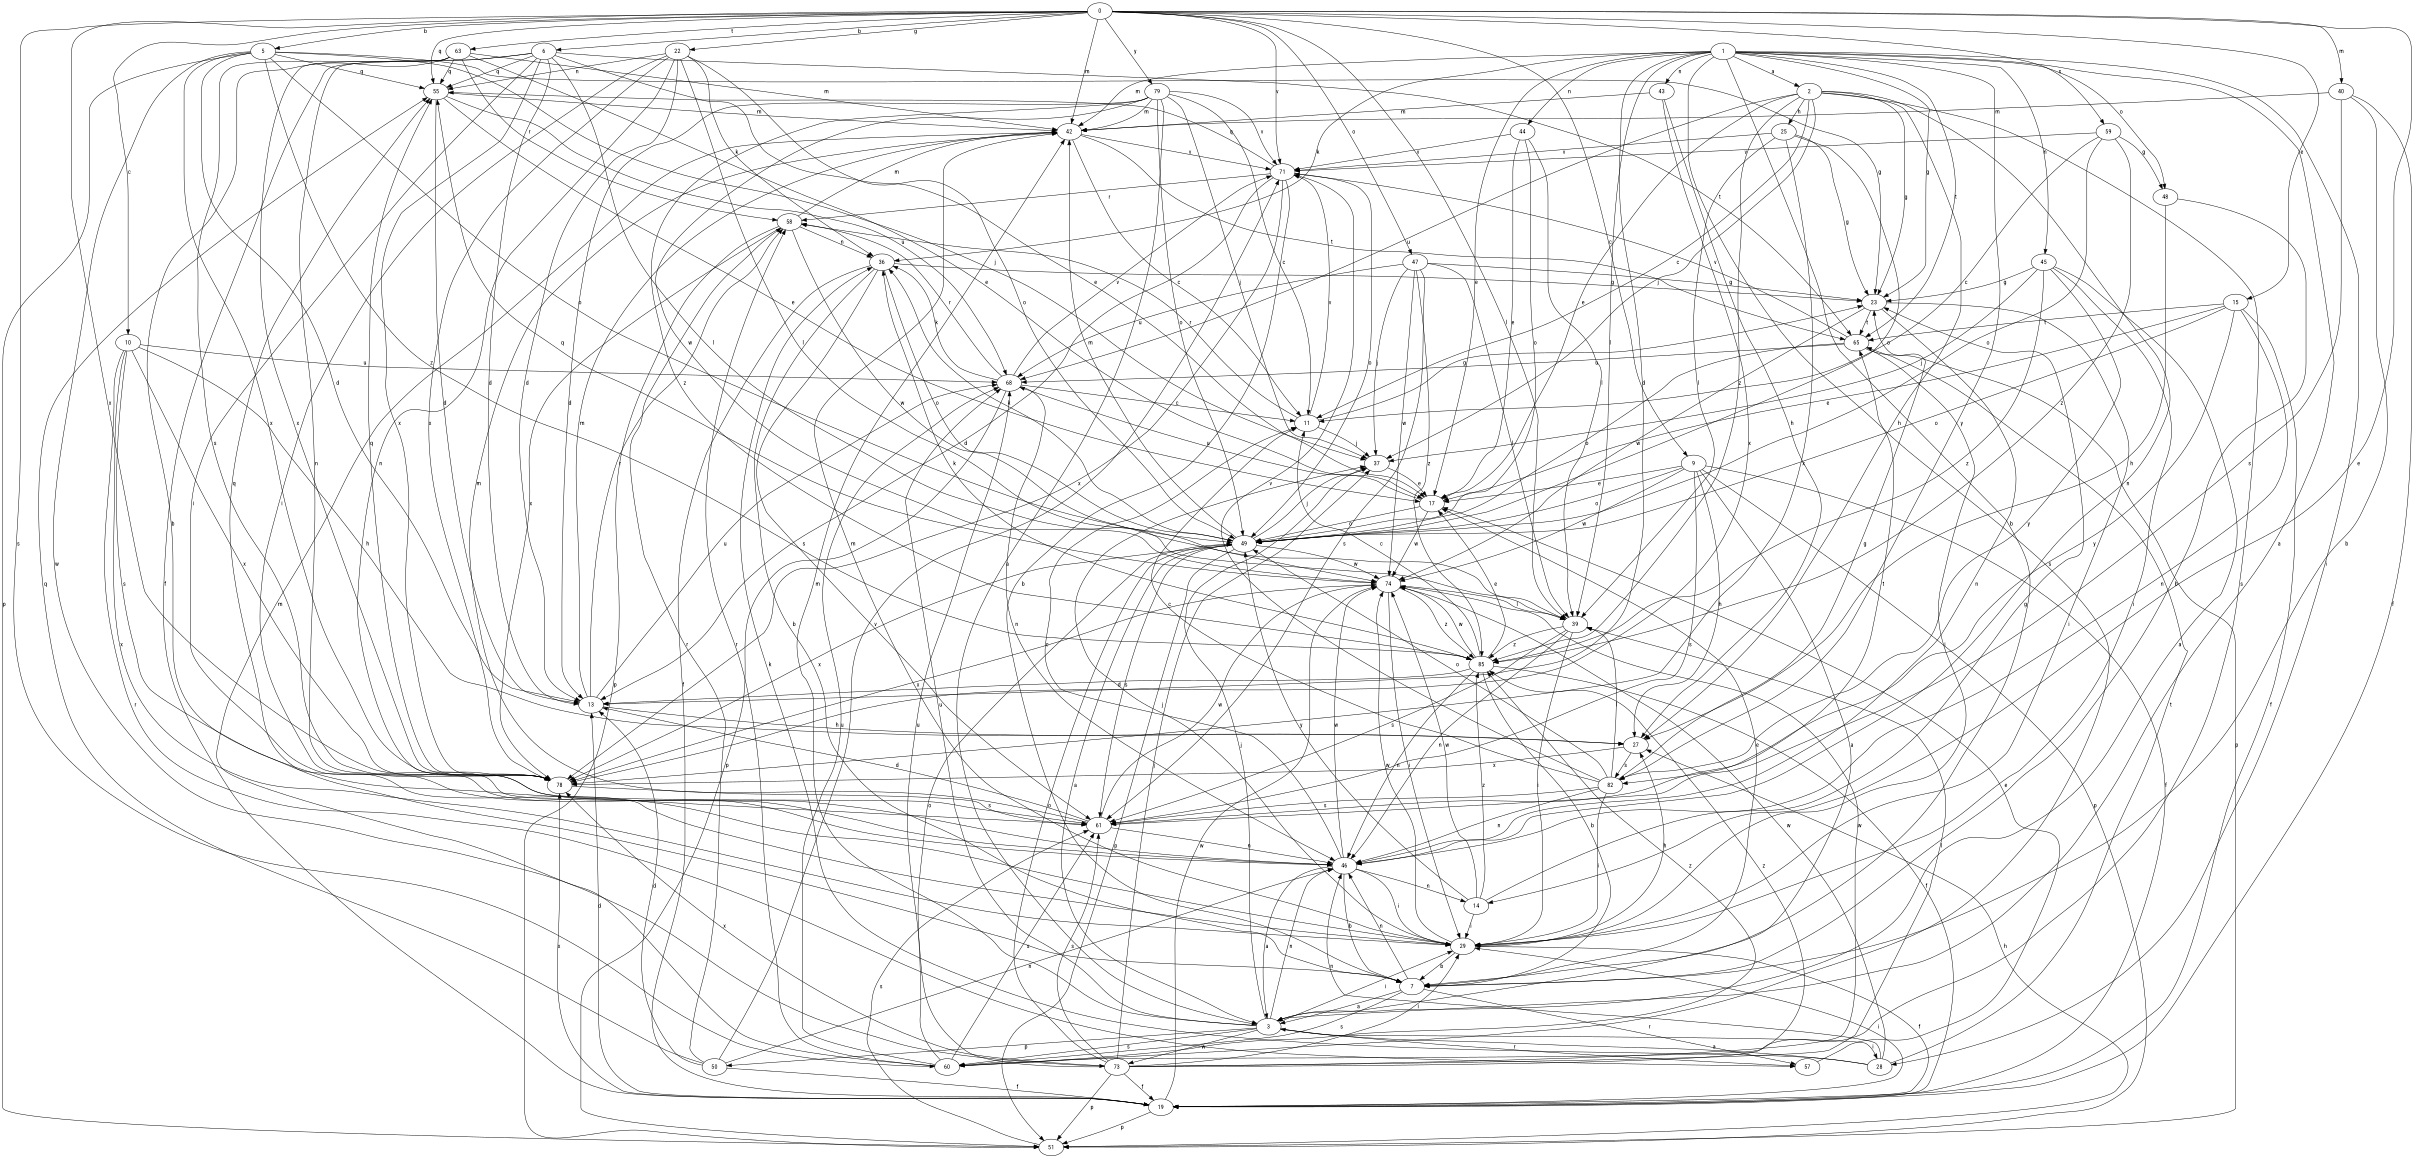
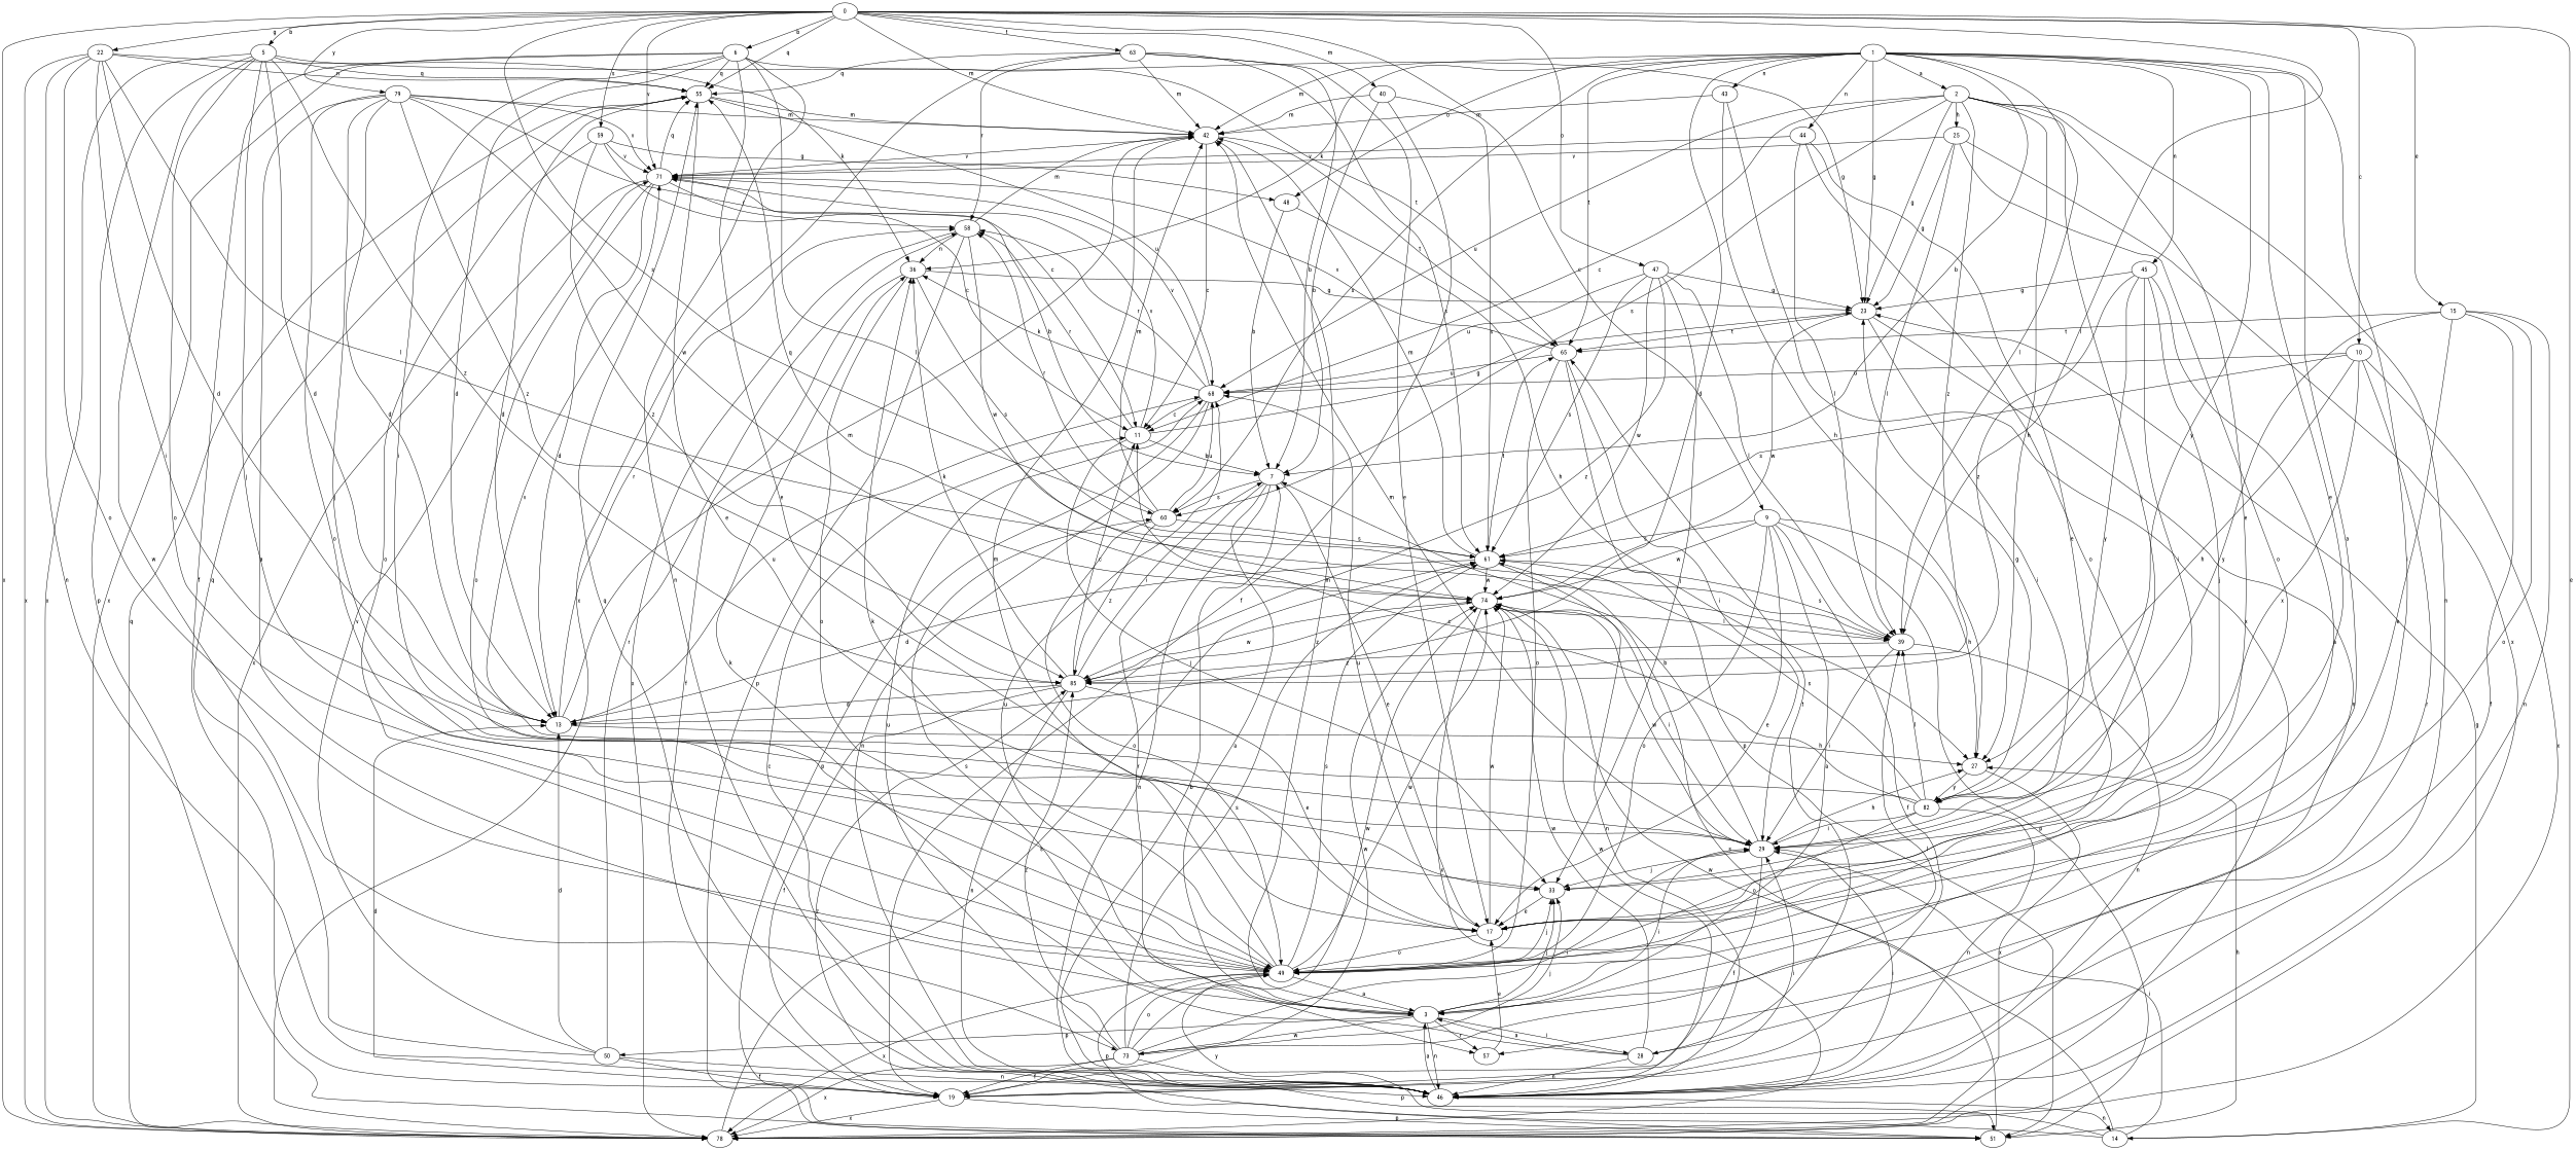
  strict digraph {
    fontname="Roboto Condensed"
    node [fontname="Roboto Condensed"]
    edge [fontname="Roboto Condensed"]
    0
    5
    6
    9
    10
    14
    15
    22
    39
    40
    42
    47
    55
    59
    60
    63
    71
    78
    79
    13
    23
-   33 [label=37]
+   33
    85
    73
    49
    51
    17
    65
    46
    29
    19
    3
    27
    61
    74
    68
    57
    82
    36
    7
    11
    48
    58
    1
    2
    28
    43
    44
    45
    25
    50
    0 -> 5 [label=b]
    0 -> 6 [label=b]
    0 -> 9 [label=c]
    0 -> 10 [label=c]
    0 -> 14 [label=e]
    0 -> 15 [label=e]
    0 -> 22 [label=g]
    0 -> 39 [label=l]
    0 -> 40 [label=m]
    0 -> 42 [label=m]
    0 -> 47 [label=o]
    0 -> 55 [label=q]
    0 -> 59 [label=s]
    0 -> 60 [label=s]
    0 -> 63 [label=t]
    0 -> 71 [label=v]
    0 -> 78 [label=x]
    0 -> 79 [label=y]
    5 -> 55 [label=q]
    5 -> 78 [label=x]
    5 -> 13 [label=d]
    5 -> 23 [label=g]
    5 -> 33 [label=j]
    5 -> 85 [label=z]
    5 -> 73 [label=w]
    5 -> 49 [label=o]
    5 -> 51 [label=p]
    6 -> 39 [label=l]
    6 -> 55 [label=q]
    6 -> 78 [label=x]
    6 -> 13 [label=d]
    6 -> 17 [label=e]
    6 -> 65 [label=t]
    6 -> 46 [label=n]
    6 -> 29 [label=i]
    6 -> 19 [label=f]
    9 -> 49 [label=o]
    9 -> 51 [label=p]
    9 -> 17 [label=e]
    9 -> 19 [label=f]
    9 -> 3 [label=a]
    9 -> 27 [label=h]
    9 -> 61 [label=s]
    9 -> 74 [label=w]
    10 -> 78 [label=x]
    10 -> 29 [label=x]
    10 -> 27 [label=h]
    10 -> 61 [label=s]
    10 -> 68 [label=u]
    10 -> 57 [label=r]
    14 -> 23 [label=g]
    14 -> 85 [label=z]
    14 -> 49 [label=y]
    14 -> 29 [label=i]
    14 -> 74 [label=w]
    15 -> 49 [label=o]
    15 -> 17 [label=e]
    15 -> 65 [label=t]
    15 -> 46 [label=n]
    15 -> 19 [label=f]
    15 -> 82 [label=y]
    22 -> 39 [label=l]
    22 -> 55 [label=n]
    22 -> 78 [label=x]
    22 -> 13 [label=d]
    22 -> 49 [label=o]
    22 -> 46 [label=n]
    22 -> 29 [label=i]
    22 -> 36 [label=k]
    39 -> 85 [label=z]
    39 -> 46 [label=n]
    39 -> 29 [label=i]
    39 -> 61 [label=s]
    40 -> 42 [label=m]
    40 -> 19 [label=f]
    40 -> 61 [label=s]
    40 -> 7 [label=b]
    42 -> 71 [label=v]
    42 -> 65 [label=t]
    42 -> 11 [label=c]
    47 -> 39 [label=l]
    47 -> 23 [label=g]
    47 -> 33 [label=j]
    47 -> 85 [label=z]
    47 -> 61 [label=s]
    47 -> 74 [label=w]
    47 -> 68 [label=u]
    55 -> 42 [label=m]
    55 -> 13 [label=d]
    55 -> 17 [label=e]
    55 -> 68 [label=u]
    59 -> 71 [label=v]
    59 -> 85 [label=z]
    59 -> 49 [label=o]
    59 -> 11 [label=c]
    59 -> 48 [label=g]
    60 -> 42 [label=m]
    60 -> 85 [label=z]
    60 -> 49 [label=o]
    60 -> 61 [label=s]
    60 -> 68 [label=u]
    60 -> 58 [label=r]
    63 -> 42 [label=m]
    63 -> 55 [label=q]
    63 -> 78 [label=x]
    63 -> 17 [label=e]
    63 -> 61 [label=s]
    63 -> 7 [label=b]
    63 -> 58 [label=r]
    71 -> 55 [label=q]
    71 -> 78 [label=x]
    71 -> 13 [label=d]
    71 -> 49 [label=o]
    71 -> 7 [label=b]
    71 -> 58 [label=r]
    78 -> 55 [label=q]
    78 -> 61 [label=s]
    79 -> 42 [label=m]
    79 -> 71 [label=v]
    79 -> 13 [label=d]
    79 -> 33 [label=j]
    79 -> 85 [label=z]
    79 -> 49 [label=o]
    79 -> 3 [label=a]
    79 -> 74 [label=w]
    79 -> 11 [label=c]
    13 -> 42 [label=m]
    13 -> 27 [label=h]
    13 -> 68 [label=u]
    13 -> 58 [label=r]
    23 -> 65 [label=t]
    23 -> 46 [label=n]
    23 -> 29 [label=i]
    23 -> 74 [label=w]
    33 -> 17 [label=e]
    85 -> 13 [label=d]
    85 -> 17 [label=e]
    85 -> 46 [label=n]
    85 -> 19 [label=f]
    85 -> 74 [label=w]
    85 -> 36 [label=k]
-   85 -> 7 [label=b]
+   85 -> 7 [label=i]
    85 -> 11 [label=c]
    73 -> 39 [label=l]
    73 -> 78 [label=x]
    73 -> 33 [label=j]
    73 -> 85 [label=z]
    73 -> 49 [label=o]
    73 -> 51 [label=p]
    73 -> 29 [label=i]
    73 -> 19 [label=f]
    73 -> 61 [label=s]
    73 -> 74 [label=w]
    73 -> 68 [label=u]
    49 -> 42 [label=m]
    49 -> 78 [label=x]
    49 -> 33 [label=j]
    49 -> 51 [label=p]
    49 -> 3 [label=a]
    49 -> 61 [label=s]
    49 -> 74 [label=w]
    49 -> 36 [label=k]
    51 -> 27 [label=h]
    51 -> 61 [label=s]
    17 -> 49 [label=o]
    17 -> 74 [label=w]
    17 -> 68 [label=u]
    65 -> 71 [label=v]
    65 -> 49 [label=o]
    65 -> 51 [label=p]
    65 -> 29 [label=i]
    65 -> 68 [label=u]
    46 -> 14 [label=n]
    46 -> 55 [label=q]
    46 -> 29 [label=i]
    46 -> 3 [label=a]
    46 -> 74 [label=w]
    46 -> 7 [label=b]
    46 -> 11 [label=c]
    29 -> 42 [label=m]
    29 -> 33 [label=j]
    29 -> 19 [label=f]
    29 -> 27 [label=h]
    29 -> 74 [label=w]
    29 -> 7 [label=b]
    19 -> 78 [label=x]
    19 -> 13 [label=d]
    19 -> 51 [label=p]
    19 -> 29 [label=i]
    19 -> 74 [label=w]
    3 -> 42 [label=m]
    3 -> 60 [label=s]
    3 -> 33 [label=j]
    3 -> 73 [label=w]
    3 -> 46 [label=n]
    3 -> 29 [label=i]
    3 -> 68 [label=u]
    3 -> 57 [label=r]
    3 -> 28 [label=i]
    3 -> 50 [label=p]
    27 -> 78 [label=x]
-   27 -> 82 [label=s]
+   27 -> 82 [label=y]
    61 -> 42 [label=m]
    61 -> 13 [label=d]
    61 -> 65 [label=t]
    61 -> 46 [label=n]
    61 -> 74 [label=w]
    74 -> 39 [label=l]
    74 -> 55 [label=q]
    74 -> 78 [label=x]
    74 -> 85 [label=z]
    74 -> 29 [label=i]
    68 -> 71 [label=v]
    68 -> 51 [label=p]
    68 -> 46 [label=n]
    68 -> 36 [label=k]
    68 -> 11 [label=c]
    68 -> 58 [label=r]
    57 -> 17 [label=e]
    82 -> 39 [label=l]
    82 -> 71 [label=v]
    82 -> 23 [label=g]
    82 -> 49 [label=o]
    82 -> 46 [label=n]
    82 -> 29 [label=i]
    82 -> 61 [label=s]
    82 -> 11 [label=c]
    36 -> 23 [label=g]
    36 -> 49 [label=o]
    36 -> 19 [label=f]
    36 -> 61 [label=s]
    7 -> 60 [label=s]
    7 -> 17 [label=e]
    7 -> 46 [label=n]
    7 -> 3 [label=a]
    7 -> 57 [label=r]
    11 -> 71 [label=v]
    11 -> 23 [label=g]
    11 -> 33 [label=j]
-   36 -> 7 [label=b]
+   11 -> 7 [label=b]
    11 -> 58 [label=r]
    48 -> 27 [label=h]
    48 -> 7 [label=b]
    58 -> 42 [label=m]
    58 -> 78 [label=x]
    58 -> 51 [label=p]
    58 -> 74 [label=w]
    58 -> 36 [label=n]
    1 -> 39 [label=l]
    1 -> 42 [label=m]
    1 -> 60 [label=s]
    1 -> 13 [label=d]
    1 -> 23 [label=g]
    1 -> 17 [label=e]
    1 -> 65 [label=t]
    1 -> 3 [label=a]
    1 -> 82 [label=y]
    1 -> 36 [label=k]
    1 -> 7 [label=b]
    1 -> 48 [label=o]
    1 -> 2 [label=a]
    1 -> 28 [label=i]
    1 -> 43 [label=n]
    1 -> 44 [label=n]
    1 -> 45 [label=n]
    2 -> 60 [label=s]
    2 -> 23 [label=g]
    2 -> 33 [label=j]
    2 -> 85 [label=z]
    2 -> 17 [label=e]
    2 -> 46 [label=n]
    2 -> 27 [label=h]
    2 -> 68 [label=u]
    2 -> 11 [label=c]
    2 -> 25 [label=h]
    28 -> 65 [label=t]
    28 -> 46 [label=n]
    28 -> 3 [label=a]
    28 -> 74 [label=w]
    28 -> 36 [label=k]
    43 -> 42 [label=m]
    43 -> 78 [label=x]
    43 -> 27 [label=h]
    44 -> 39 [label=l]
    44 -> 71 [label=v]
    44 -> 49 [label=o]
    44 -> 17 [label=e]
    45 -> 23 [label=g]
    45 -> 33 [label=j]
    45 -> 85 [label=z]
    45 -> 29 [label=i]
    45 -> 3 [label=a]
    45 -> 82 [label=y]
    25 -> 39 [label=l]
    25 -> 71 [label=v]
    25 -> 78 [label=x]
    25 -> 23 [label=g]
    25 -> 49 [label=o]
    50 -> 55 [label=q]
    50 -> 71 [label=v]
    50 -> 13 [label=d]
    50 -> 46 [label=n]
    50 -> 19 [label=f]
    50 -> 58 [label=r]
  }
